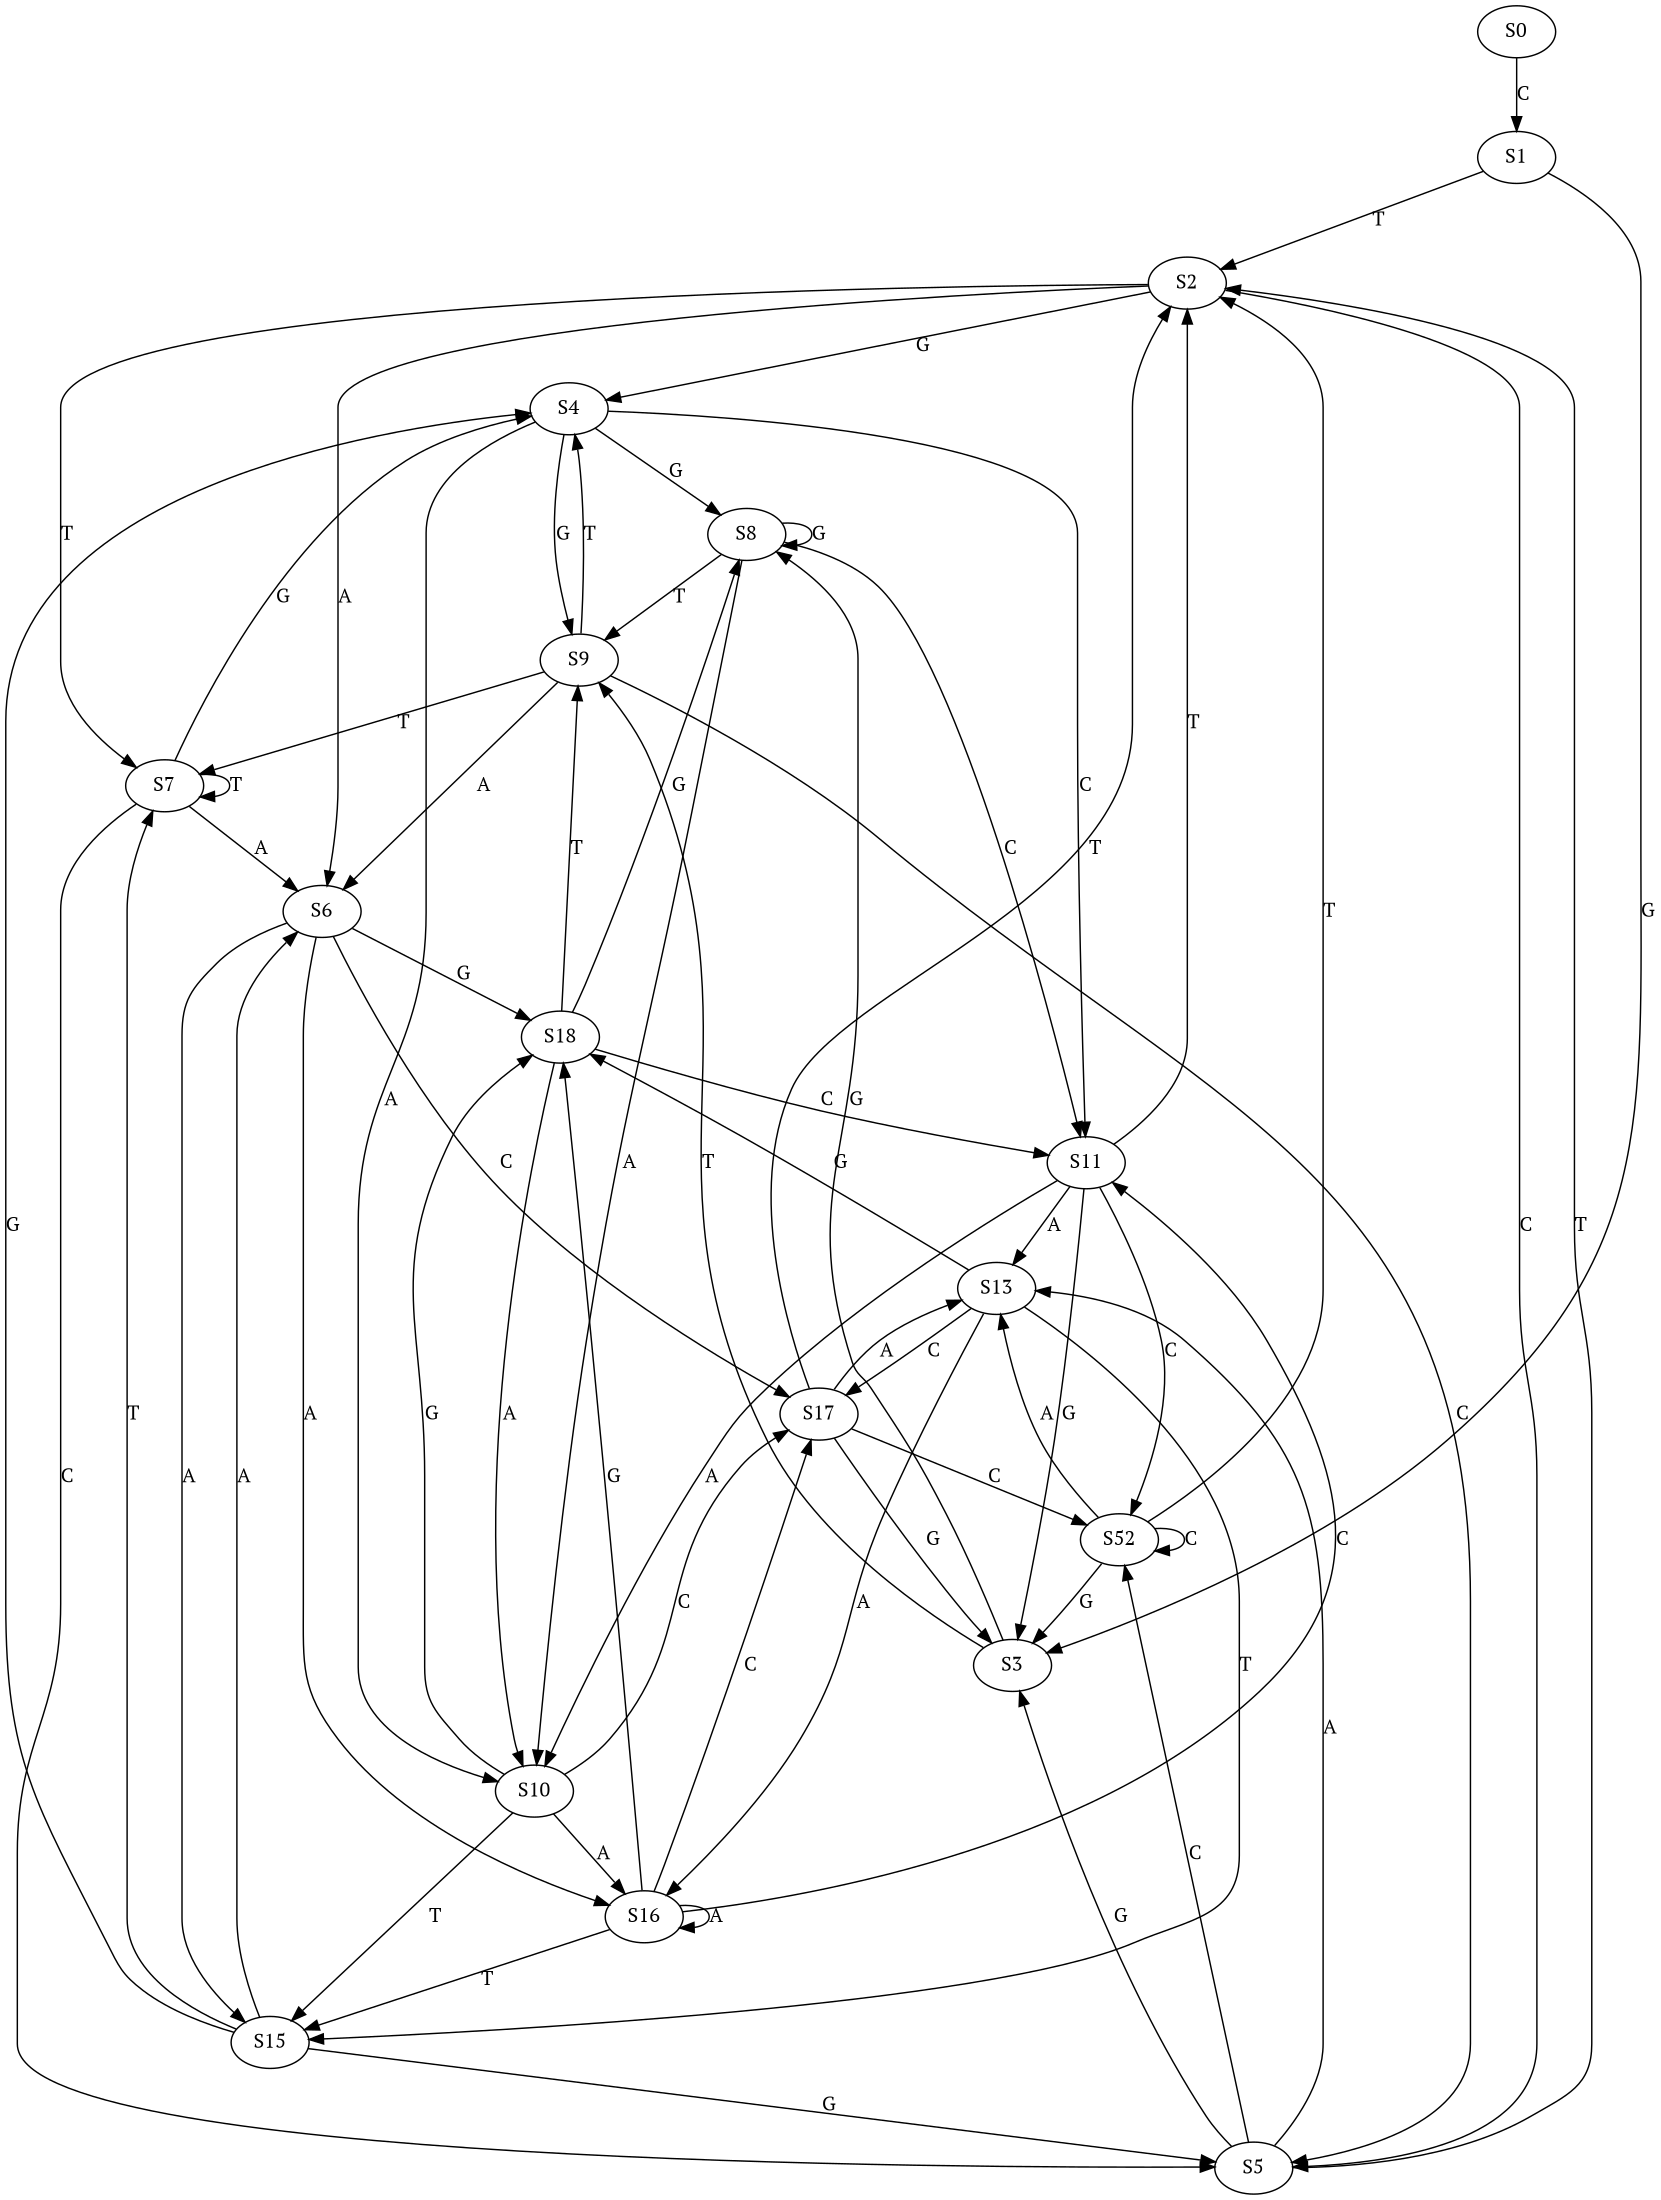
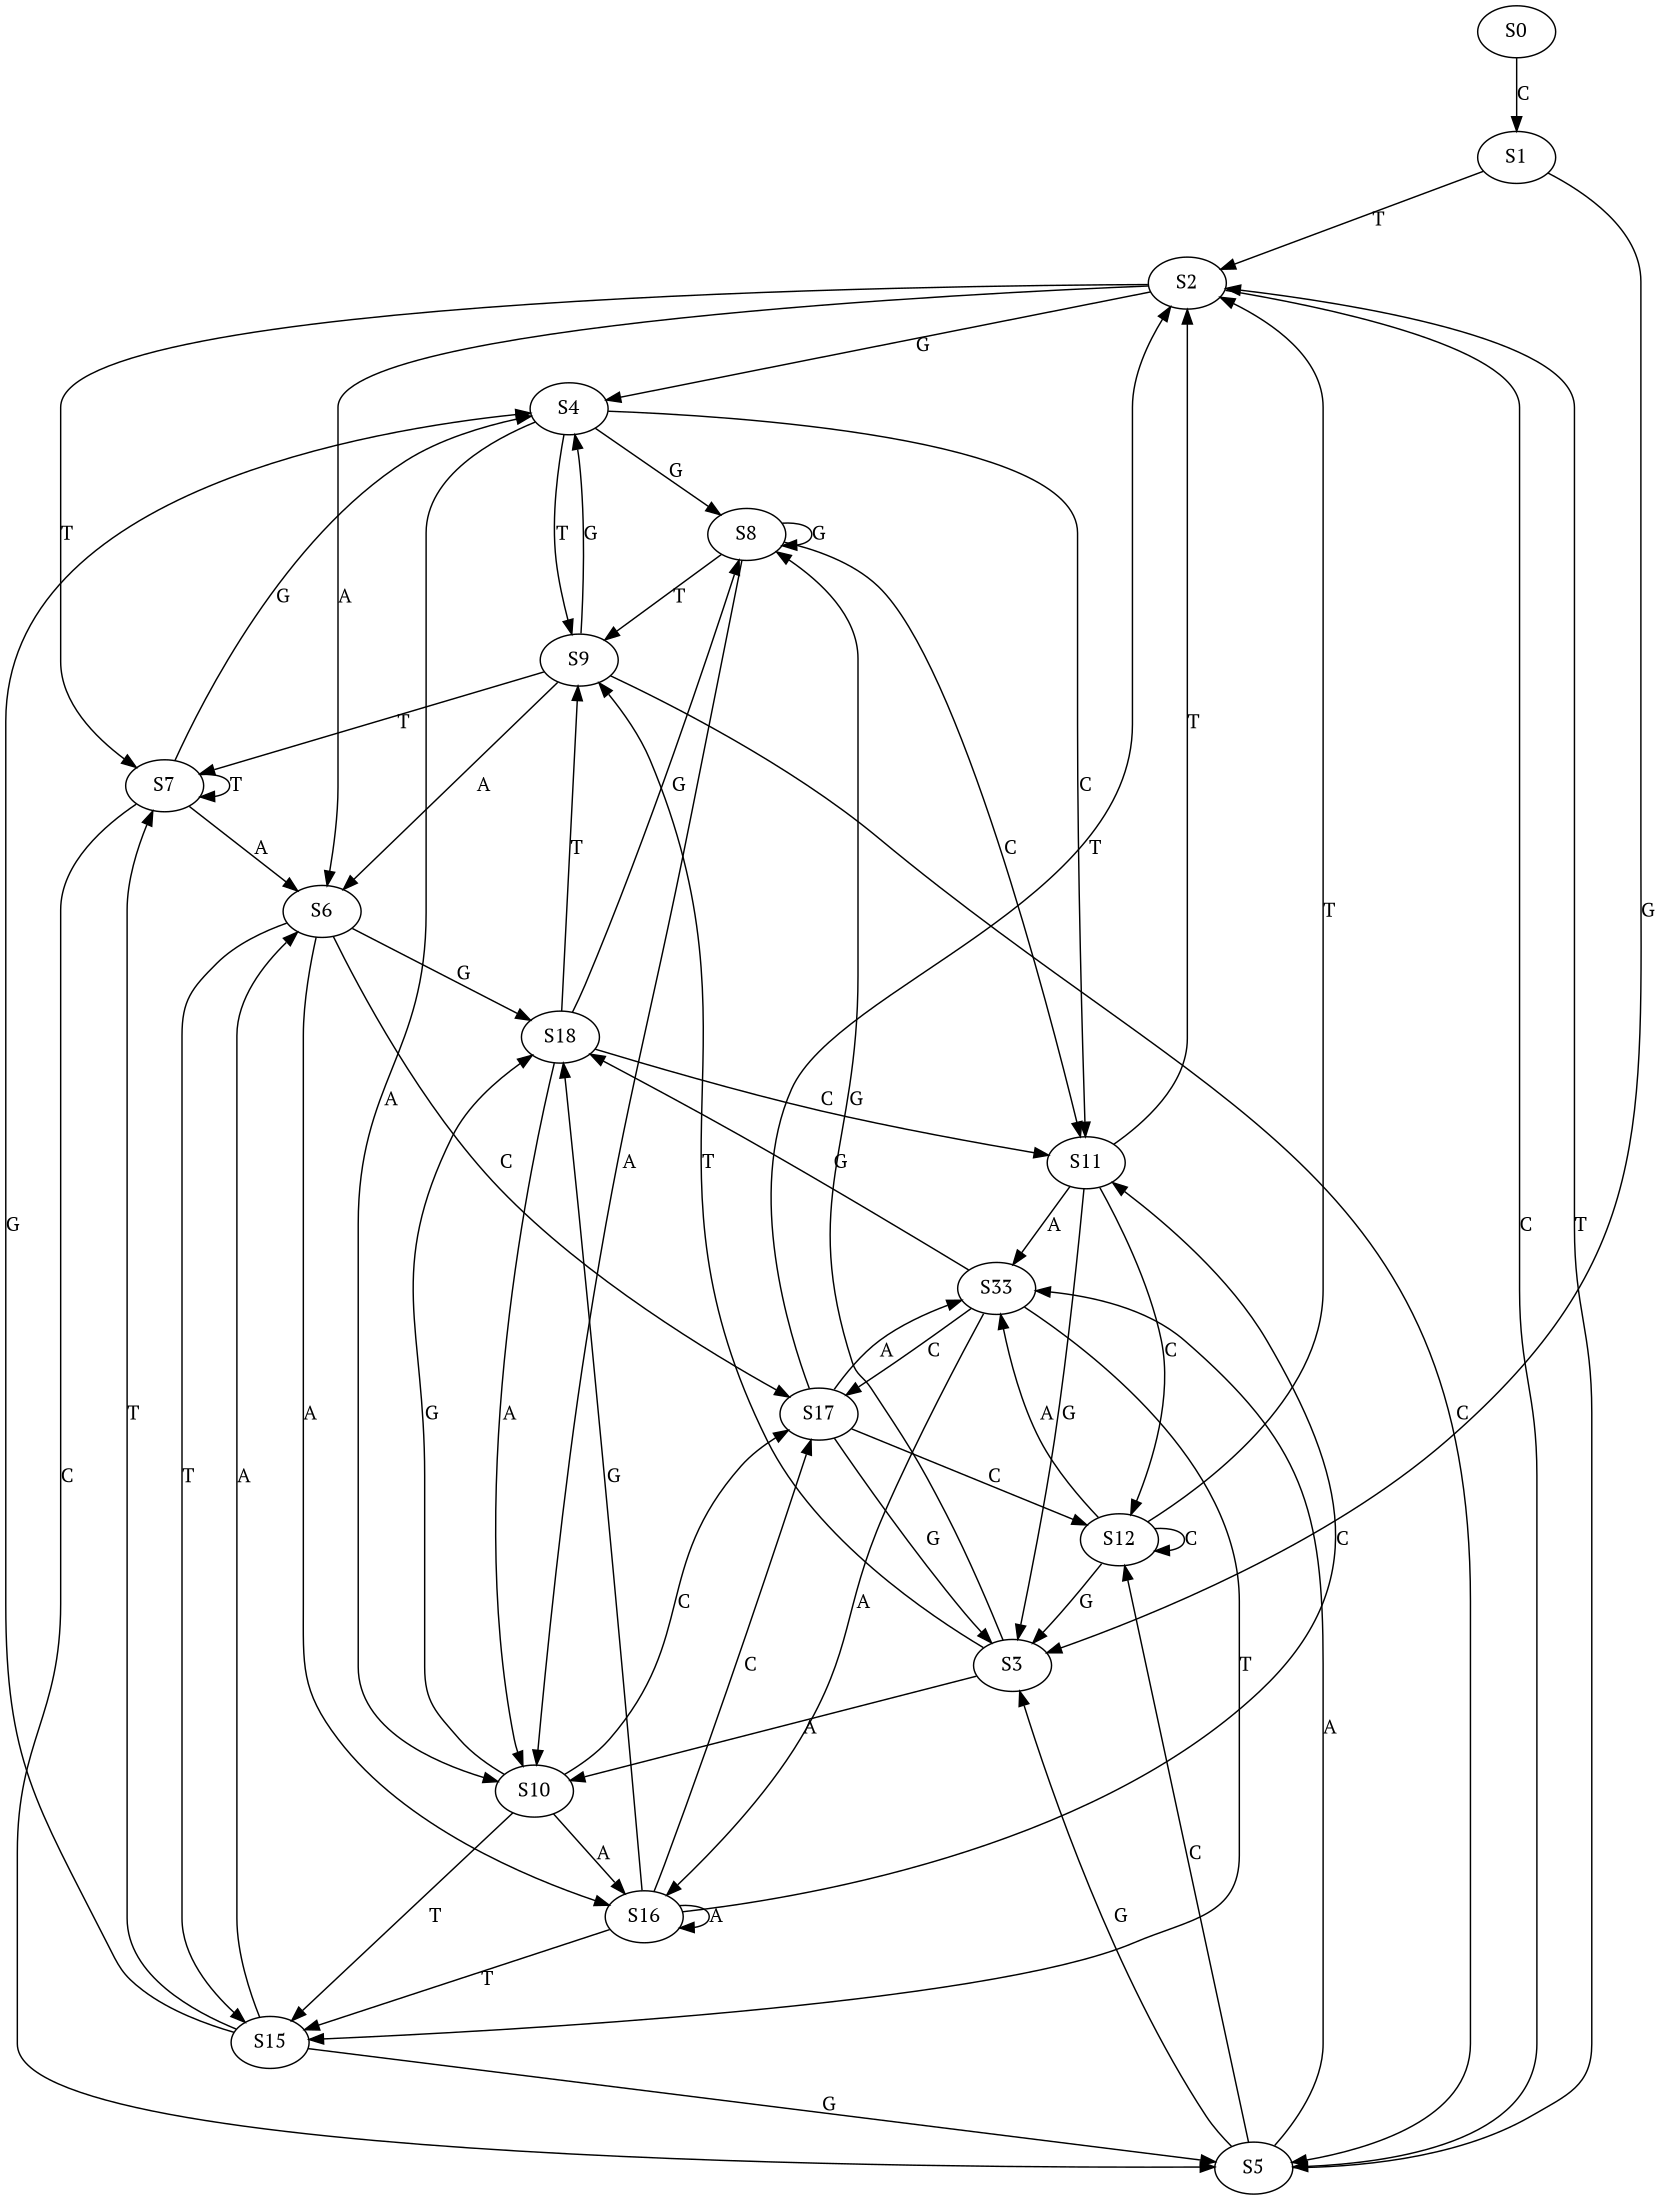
  strict digraph {
    fontname="PT Serif"
    node [fontname="PT Serif"]
    edge [fontname="PT Serif"]
    S0
    S1
    S2
    S3
    S4
    S5
    S6
    S7
    S8
    S9
    S10
    S11
-   S12 [label=S52]
-   S13
+   S12
+   S13 [label=S33]
    n15 [label=S18]
    S15
    S16
    S17
    S0 -> S1 [label=C]
    S1 -> S2 [label=T]
    S1 -> S3 [label=G]
    S2 -> S4 [label=G]
    S2 -> S5 [label=C]
    S2 -> S6 [label=A]
    S2 -> S7 [label=T]
    S3 -> S8 [label=G]
    S3 -> S9 [label=T]
-   S11 -> S10 [label=A]
+   S3 -> S10 [label=A]
    S4 -> S8 [label=G]
-   S4 -> S9 [label=G]
+   S4 -> S9 [label=T]
    S4 -> S10 [label=A]
    S4 -> S11 [label=C]
    S5 -> S2 [label=T]
    S5 -> S3 [label=G]
    S5 -> S12 [label=C]
    S5 -> S13 [label=A]
    S6 -> n15 [label=G]
-   S6 -> S15 [label=A]
+   S6 -> S15 [label=T]
    S6 -> S16 [label=A]
    S6 -> S17 [label=C]
    S7 -> S4 [label=G]
    S7 -> S5 [label=C]
    S7 -> S6 [label=A]
    S7 -> S7 [label=T]
    S8 -> S8 [label=G]
    S8 -> S9 [label=T]
    S8 -> S10 [label=A]
    S8 -> S11 [label=C]
-   S9 -> S4 [label=T]
+   S9 -> S4 [label=G]
    S9 -> S5 [label=C]
    S9 -> S6 [label=A]
    S9 -> S7 [label=T]
    S10 -> n15 [label=G]
    S10 -> S15 [label=T]
    S10 -> S16 [label=A]
    S10 -> S17 [label=C]
    S11 -> S2 [label=T]
    S11 -> S3 [label=G]
    S11 -> S12 [label=C]
    S11 -> S13 [label=A]
    S12 -> S2 [label=T]
    S12 -> S3 [label=G]
    S12 -> S12 [label=C]
    S12 -> S13 [label=A]
    S13 -> n15 [label=G]
    S13 -> S15 [label=T]
    S13 -> S16 [label=A]
    S13 -> S17 [label=C]
    n15 -> S8 [label=G]
    n15 -> S9 [label=T]
    n15 -> S10 [label=A]
    n15 -> S11 [label=C]
    S15 -> S4 [label=G]
    S15 -> S5 [label=G]
    S15 -> S6 [label=A]
    S15 -> S7 [label=T]
    S16 -> S11 [label=C]
    S16 -> n15 [label=G]
    S16 -> S15 [label=T]
    S16 -> S16 [label=A]
    S16 -> S17 [label=C]
    S17 -> S2 [label=T]
    S17 -> S3 [label=G]
    S17 -> S12 [label=C]
    S17 -> S13 [label=A]
  }
